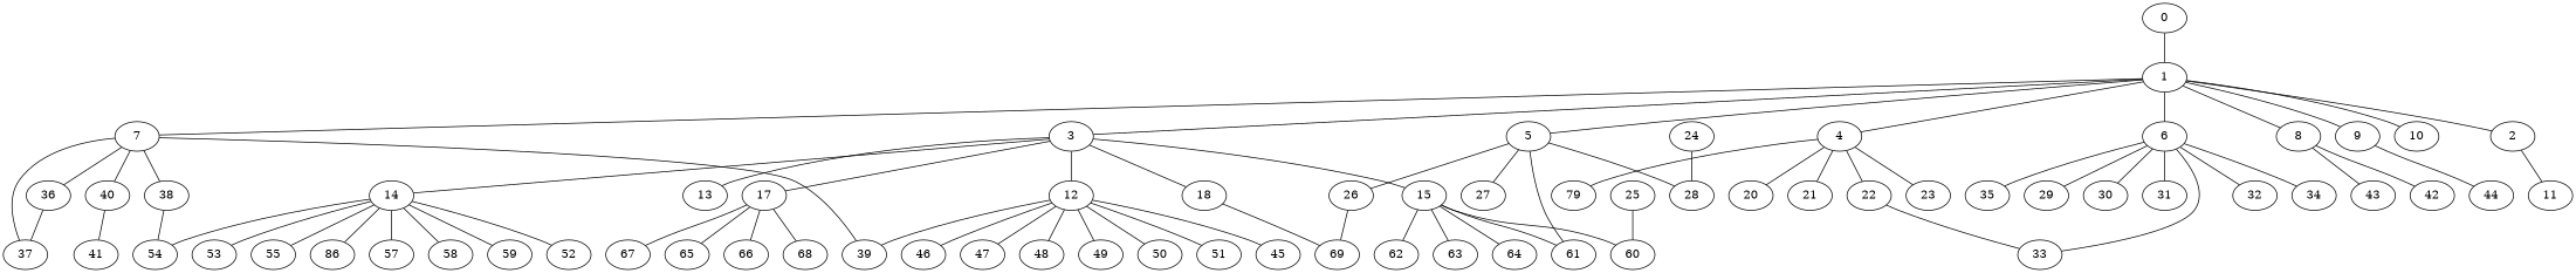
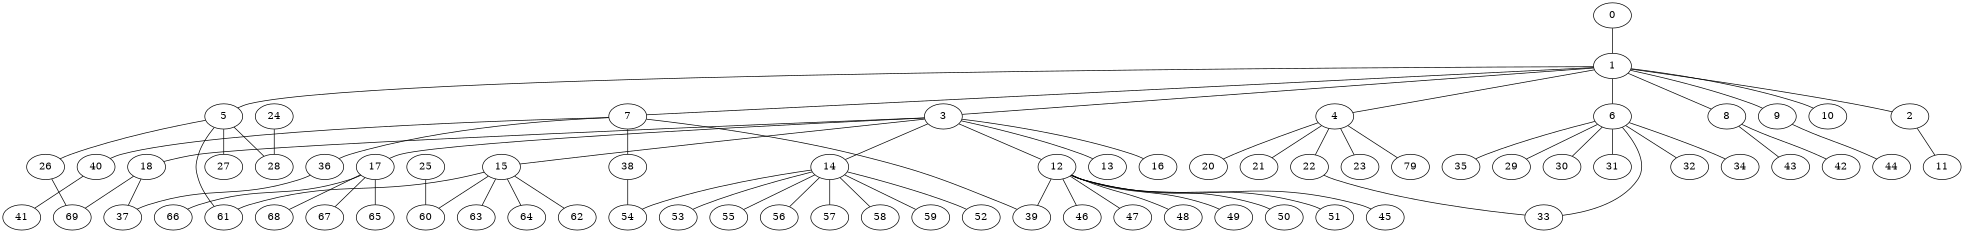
  graph {
    0
    1
    2
    3
    4
    5
    6
    7
    8
    9
    10
    11
    12
    13
    14
    15
+   16
    17
    18
    n20 [label=79]
    20
    21
    22
    23
    26
    27
    28
    61
    32
    34
    35
    33
    29
    30
    31
    36
    37
    38
    39
    40
    42
    43
    44
    45
    46
    47
    48
    49
    50
    51
    52
    53
    54
    55
-   56 [label=86]
+   56
    57
    58
    59
    64
    60
    62
    63
    67
    65
    66
    68
    69
    24
    25
    41
    0 -- 1
    1 -- 2
    1 -- 3
    1 -- 4
    1 -- 5
    1 -- 6
    1 -- 7
    1 -- 8
    1 -- 9
    1 -- 10
    2 -- 11
    3 -- 12
    3 -- 13
    3 -- 14
    3 -- 15
+   3 -- 16
    3 -- 17
    3 -- 18
    4 -- n20
    4 -- 20
    4 -- 21
    4 -- 22
    4 -- 23
    5 -- 26
    5 -- 27
    5 -- 28
    5 -- 61
    6 -- 32
    6 -- 34
    6 -- 35
    6 -- 33
    6 -- 29
    6 -- 30
    6 -- 31
    7 -- 36
-   7 -- 37
+   18 -- 37
    7 -- 38
    7 -- 39
    7 -- 40
    8 -- 42
    8 -- 43
    9 -- 44
    12 -- 39
    12 -- 45
    12 -- 46
    12 -- 47
    12 -- 48
    12 -- 49
    12 -- 50
    12 -- 51
    14 -- 52
    14 -- 53
    14 -- 54
    14 -- 55
    14 -- 56
    14 -- 57
    14 -- 58
    14 -- 59
    15 -- 61
    15 -- 64
    15 -- 60
    15 -- 62
    15 -- 63
    17 -- 67
    17 -- 65
    17 -- 66
    17 -- 68
    18 -- 69
    22 -- 33
    26 -- 69
    36 -- 37
    38 -- 54
    40 -- 41
    24 -- 28
    25 -- 60
  }
